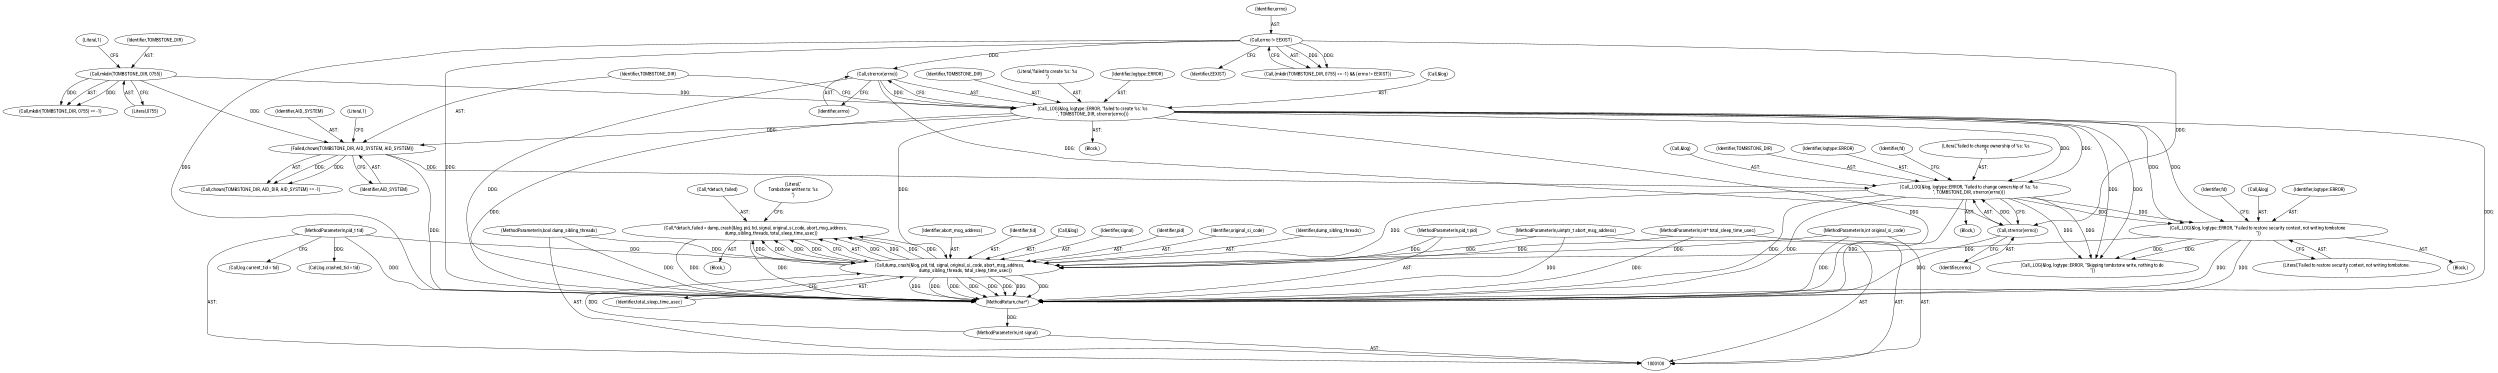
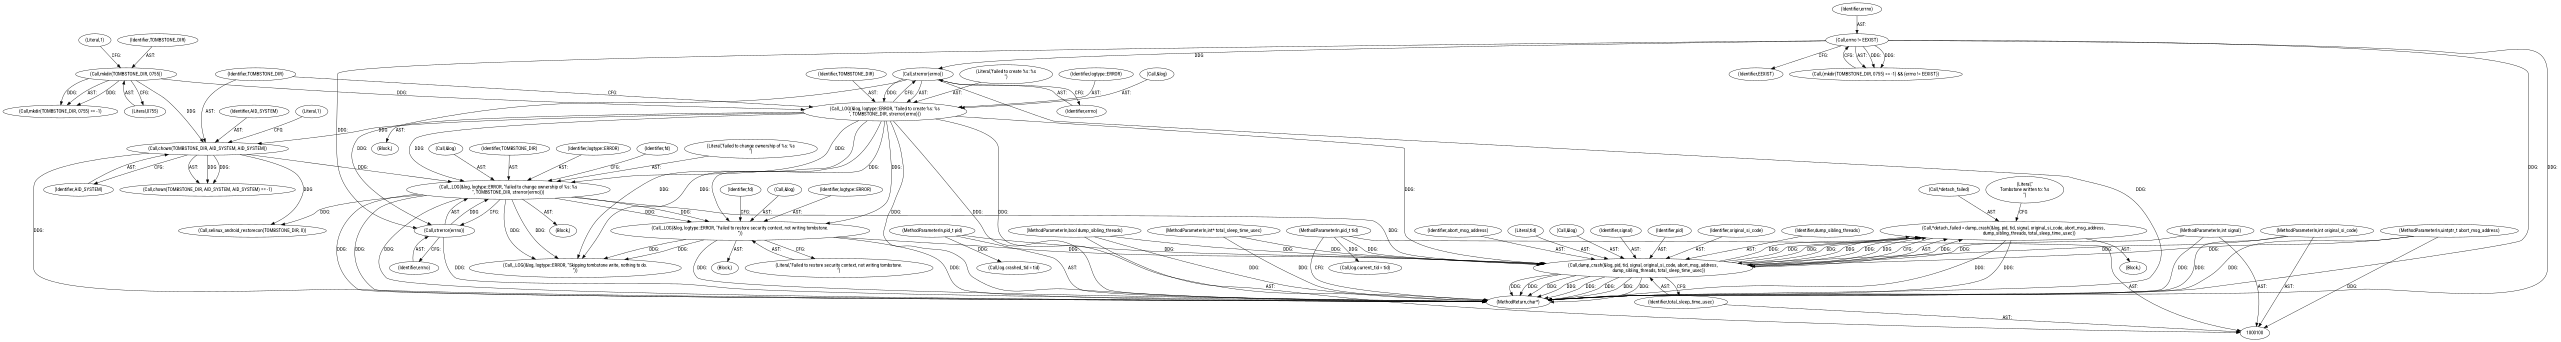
  digraph {
    fontname="Roboto Condensed"
    node [fontname="Roboto Condensed"]
    edge [fontname="Roboto Condensed"]
    n1 [label="(Call,*detach_failed = dump_crash(&log, pid, tid, signal, original_si_code, abort_msg_address,\n                              dump_sibling_threads, total_sleep_time_usec))"]
    n2 [label="(Call,dump_crash(&log, pid, tid, signal, original_si_code, abort_msg_address,\n                              dump_sibling_threads, total_sleep_time_usec))"]
    n3 [label="(Block,)"]
    n4 [label="(MethodReturn,char*)"]
    n5 [label="(Identifier,total_sleep_time_usec)"]
    n6 [label="(Call,_LOG(&log, logtype::ERROR, \"Failed to restore security context, not writing tombstone.\n\"))"]
    n7 [label="(Call,_LOG(&log, logtype::ERROR, \"Skipping tombstone write, nothing to do.\n\"))"]
    n8 [label="(Literal,\"Failed to restore security context, not writing tombstone.\n\")"]
    n9 [label="(Block,)"]
    n10 [label="(Call,_LOG(&log, logtype::ERROR, \"failed to change ownership of %s: %s\n\", TOMBSTONE_DIR, strerror(errno)))"]
    n11 [label="(Call,strerror(errno))"]
+   n12 [label="(Call,selinux_android_restorecon(TOMBSTONE_DIR, 0))"]
    n13 [label="(Block,)"]
    n14 [label="(Identifier,errno)"]
    n15 [label="(Call,_LOG(&log, logtype::ERROR, \"failed to create %s: %s\n\", TOMBSTONE_DIR, strerror(errno)))"]
    n16 [label="(Call,strerror(errno))"]
-   n17 [label="(Failed,chown(TOMBSTONE_DIR, AID_SYSTEM, AID_SYSTEM))"]
+   n17 [label="(Call,chown(TOMBSTONE_DIR, AID_SYSTEM, AID_SYSTEM))"]
    n18 [label="(Block,)"]
    n19 [label="(Identifier,errno)"]
    n20 [label="(Identifier,AID_SYSTEM)"]
-   n21 [label="(Call,chown(TOMBSTONE_DIR, AID_DIR, AID_SYSTEM) == -1)"]
+   n21 [label="(Call,chown(TOMBSTONE_DIR, AID_SYSTEM, AID_SYSTEM) == -1)"]
    n22 [label="(Call,mkdir(TOMBSTONE_DIR, 0755))"]
    n23 [label="(Call,mkdir(TOMBSTONE_DIR, 0755) == -1)"]
    n24 [label="(Literal,0755)"]
    n25 [label="(Call,errno != EEXIST)"]
    n26 [label="(Identifier,EEXIST)"]
    n27 [label="(Call,(mkdir(TOMBSTONE_DIR, 0755) == -1) && (errno != EEXIST))"]
    n28 [label="(MethodParameterIn,pid_t pid)"]
    n29 [label="(MethodParameterIn,pid_t tid)"]
    1000100
    n31 [label="(Call,log.current_tid = tid)"]
    n32 [label="(Call,log.crashed_tid = tid)"]
    n33 [label="(MethodParameterIn,int signal)"]
    n34 [label="(MethodParameterIn,int original_si_code)"]
    n35 [label="(MethodParameterIn,uintptr_t abort_msg_address)"]
    n36 [label="(MethodParameterIn,bool dump_sibling_threads)"]
    n37 [label="(MethodParameterIn,int* total_sleep_time_usec)"]
    n38 [label="(Identifier,abort_msg_address)"]
    n39 [label="(Identifier,AID_SYSTEM)"]
-   n40 [label="(Identifier,tid)"]
+   n40 [label="(Literal,tid)"]
    n41 [label="(Literal,\"failed to create %s: %s\n\")"]
    n42 [label="(Call,&log)"]
    n43 [label="(Identifier,TOMBSTONE_DIR)"]
    n44 [label="(Identifier,logtype::ERROR)"]
    n45 [label="(Call,&log)"]
    n46 [label="(Identifier,signal)"]
    n47 [label="(Identifier,logtype::ERROR)"]
    n48 [label="(Identifier,TOMBSTONE_DIR)"]
    n49 [label="(Identifier,errno)"]
    n50 [label="(Identifier,fd)"]
    n51 [label="(Call,&log)"]
    n52 [label="(Call,*detach_failed)"]
    n53 [label="(Identifier,fd)"]
    n54 [label="(Literal,1)"]
    n55 [label="(Identifier,pid)"]
    n56 [label="(Literal,\"\nTombstone written to: %s\n\")"]
    n57 [label="(Literal,\"failed to change ownership of %s: %s\n\")"]
    n58 [label="(Identifier,original_si_code)"]
    n59 [label="(Identifier,TOMBSTONE_DIR)"]
    n60 [label="(Literal,1)"]
    n61 [label="(Call,&log)"]
    n62 [label="(Identifier,dump_sibling_threads)"]
    n63 [label="(Identifier,TOMBSTONE_DIR)"]
    n64 [label="(Identifier,logtype::ERROR)"]
    n1 -> n2 [label="CFG: "]
    n1 -> n3 [label="AST: "]
    n1 -> n4 [label="DDG: "]
    n1 -> n4 [label="DDG: "]
    n2 -> n1 [label="AST: "]
    n2 -> n1 [label="DDG: "]
    n2 -> n1 [label="DDG: "]
    n2 -> n1 [label="DDG: "]
    n2 -> n1 [label="DDG: "]
    n2 -> n1 [label="DDG: "]
    n2 -> n1 [label="DDG: "]
    n2 -> n1 [label="DDG: "]
    n2 -> n1 [label="DDG: "]
    n2 -> n4 [label="DDG: "]
    n2 -> n4 [label="DDG: "]
    n2 -> n4 [label="DDG: "]
    n2 -> n4 [label="DDG: "]
    n2 -> n4 [label="DDG: "]
    n2 -> n4 [label="DDG: "]
    n2 -> n4 [label="DDG: "]
    n2 -> n4 [label="DDG: "]
    n2 -> n5 [label="CFG: "]
    n5 -> n2 [label="AST: "]
    n6 -> n2 [label="DDG: "]
    n6 -> n4 [label="DDG: "]
    n6 -> n4 [label="DDG: "]
    n6 -> n7 [label="DDG: "]
    n6 -> n7 [label="DDG: "]
    n6 -> n8 [label="CFG: "]
    n6 -> n9 [label="AST: "]
    n8 -> n6 [label="AST: "]
    n10 -> n2 [label="DDG: "]
    n10 -> n4 [label="DDG: "]
    n10 -> n4 [label="DDG: "]
    n10 -> n4 [label="DDG: "]
    n10 -> n6 [label="DDG: "]
    n10 -> n6 [label="DDG: "]
    n10 -> n7 [label="DDG: "]
    n10 -> n7 [label="DDG: "]
    n10 -> n11 [label="CFG: "]
+   n10 -> n12 [label="DDG: "]
    n10 -> n13 [label="AST: "]
    n11 -> n4 [label="DDG: "]
    n11 -> n10 [label="AST: "]
    n11 -> n10 [label="DDG: "]
    n11 -> n14 [label="CFG: "]
    n14 -> n11 [label="AST: "]
    n15 -> n2 [label="DDG: "]
    n15 -> n4 [label="DDG: "]
    n15 -> n4 [label="DDG: "]
    n15 -> n4 [label="DDG: "]
    n15 -> n6 [label="DDG: "]
    n15 -> n6 [label="DDG: "]
    n15 -> n7 [label="DDG: "]
    n15 -> n7 [label="DDG: "]
    n15 -> n10 [label="DDG: "]
    n15 -> n10 [label="DDG: "]
    n15 -> n16 [label="CFG: "]
    n15 -> n17 [label="DDG: "]
    n15 -> n18 [label="AST: "]
    n16 -> n4 [label="DDG: "]
    n16 -> n11 [label="DDG: "]
    n16 -> n15 [label="AST: "]
    n16 -> n15 [label="DDG: "]
    n16 -> n19 [label="CFG: "]
    n17 -> n4 [label="DDG: "]
    n17 -> n10 [label="DDG: "]
+   n17 -> n12 [label="DDG: "]
    n17 -> n20 [label="CFG: "]
    n17 -> n21 [label="AST: "]
    n17 -> n21 [label="DDG: "]
    n17 -> n21 [label="DDG: "]
    n19 -> n16 [label="AST: "]
    n20 -> n17 [label="AST: "]
    n22 -> n15 [label="DDG: "]
    n22 -> n17 [label="DDG: "]
    n22 -> n23 [label="AST: "]
    n22 -> n23 [label="DDG: "]
    n22 -> n23 [label="DDG: "]
    n22 -> n24 [label="CFG: "]
    n24 -> n22 [label="AST: "]
    n25 -> n4 [label="DDG: "]
    n25 -> n4 [label="DDG: "]
    n25 -> n11 [label="DDG: "]
    n25 -> n16 [label="DDG: "]
    n25 -> n26 [label="CFG: "]
    n25 -> n27 [label="AST: "]
    n25 -> n27 [label="DDG: "]
    n25 -> n27 [label="DDG: "]
    n27 -> n25 [label="CFG: "]
    n28 -> n2 [label="DDG: "]
    n28 -> n4 [label="AST: "]
    n29 -> n2 [label="DDG: "]
-   n29 -> n4 [label="DDG: "]
+   n29 -> n4 [label="CFG: "]
    n29 -> 1000100 [label="AST: "]
-   n29 -> n31 [label="CFG: "]
-   n29 -> n32 [label="DDG: "]
+   n29 -> n31 [label="DDG: "]
+   n28 -> n32 [label="DDG: "]
    n33 -> n2 [label="DDG: "]
-   n4 -> n33 [label="DDG: "]
+   n33 -> n4 [label="DDG: "]
    n33 -> 1000100 [label="AST: "]
    n34 -> n2 [label="DDG: "]
    n34 -> n4 [label="DDG: "]
    n34 -> 1000100 [label="AST: "]
    n35 -> n2 [label="DDG: "]
    n35 -> n4 [label="DDG: "]
-   n35 -> 1000100 [label="AST: "]
+   n35 -> 1000100 [label="DDG: "]
    n36 -> n2 [label="DDG: "]
    n36 -> n4 [label="DDG: "]
    n36 -> 1000100 [label="AST: "]
    n37 -> n2 [label="DDG: "]
    n37 -> n4 [label="DDG: "]
-   n37 -> 1000100 [label="AST: "]
+   n5 -> 1000100 [label="AST: "]
    n38 -> n2 [label="AST: "]
    n39 -> n17 [label="AST: "]
    n40 -> n2 [label="AST: "]
    n41 -> n15 [label="AST: "]
    n42 -> n10 [label="AST: "]
    n43 -> n10 [label="AST: "]
    n44 -> n10 [label="AST: "]
    n45 -> n2 [label="AST: "]
    n46 -> n2 [label="AST: "]
    n47 -> n15 [label="AST: "]
    n48 -> n22 [label="AST: "]
    n49 -> n25 [label="AST: "]
    n50 -> n10 [label="CFG: "]
    n51 -> n15 [label="AST: "]
    n52 -> n1 [label="AST: "]
    n53 -> n6 [label="CFG: "]
    n54 -> n22 [label="CFG: "]
    n55 -> n2 [label="AST: "]
    n56 -> n1 [label="CFG: "]
    n57 -> n10 [label="AST: "]
    n58 -> n2 [label="AST: "]
    n59 -> n15 [label="CFG: "]
    n59 -> n17 [label="AST: "]
    n60 -> n17 [label="CFG: "]
    n61 -> n6 [label="AST: "]
    n62 -> n2 [label="AST: "]
    n63 -> n15 [label="AST: "]
    n64 -> n6 [label="AST: "]
  }
